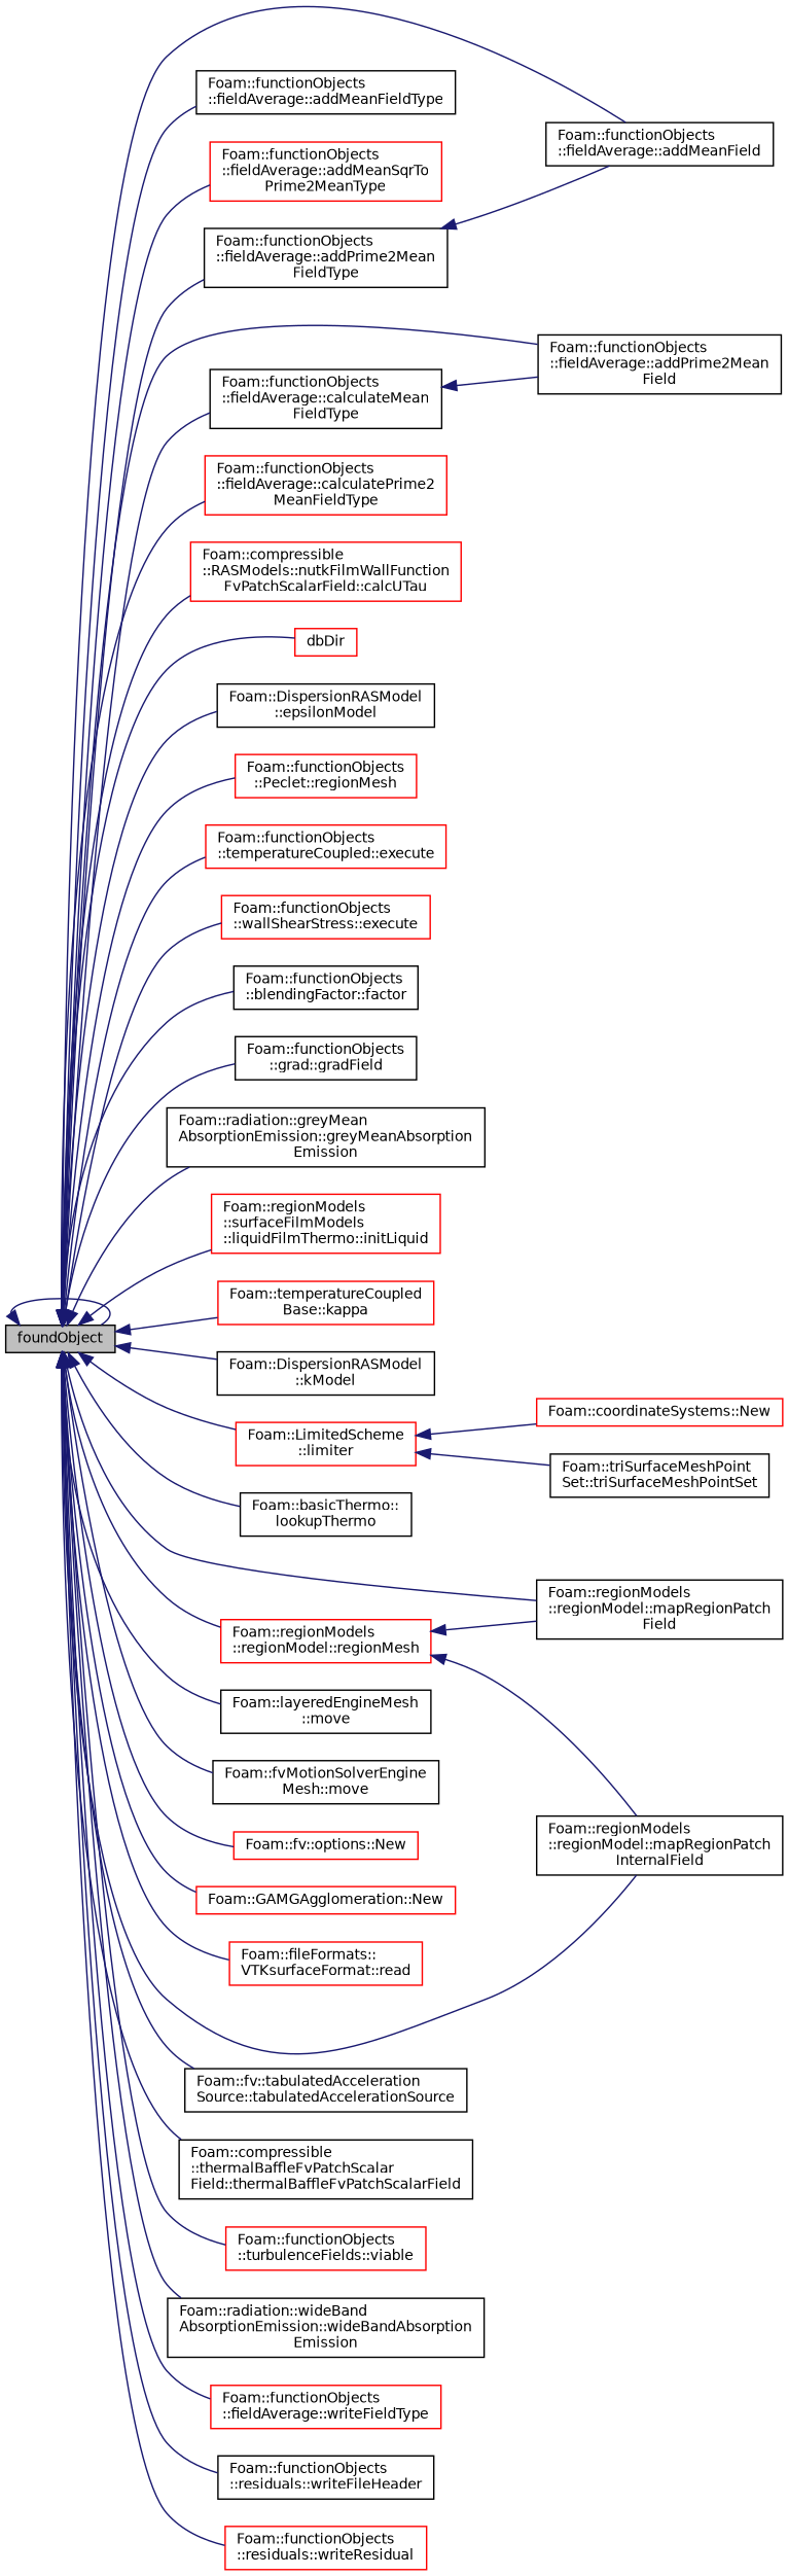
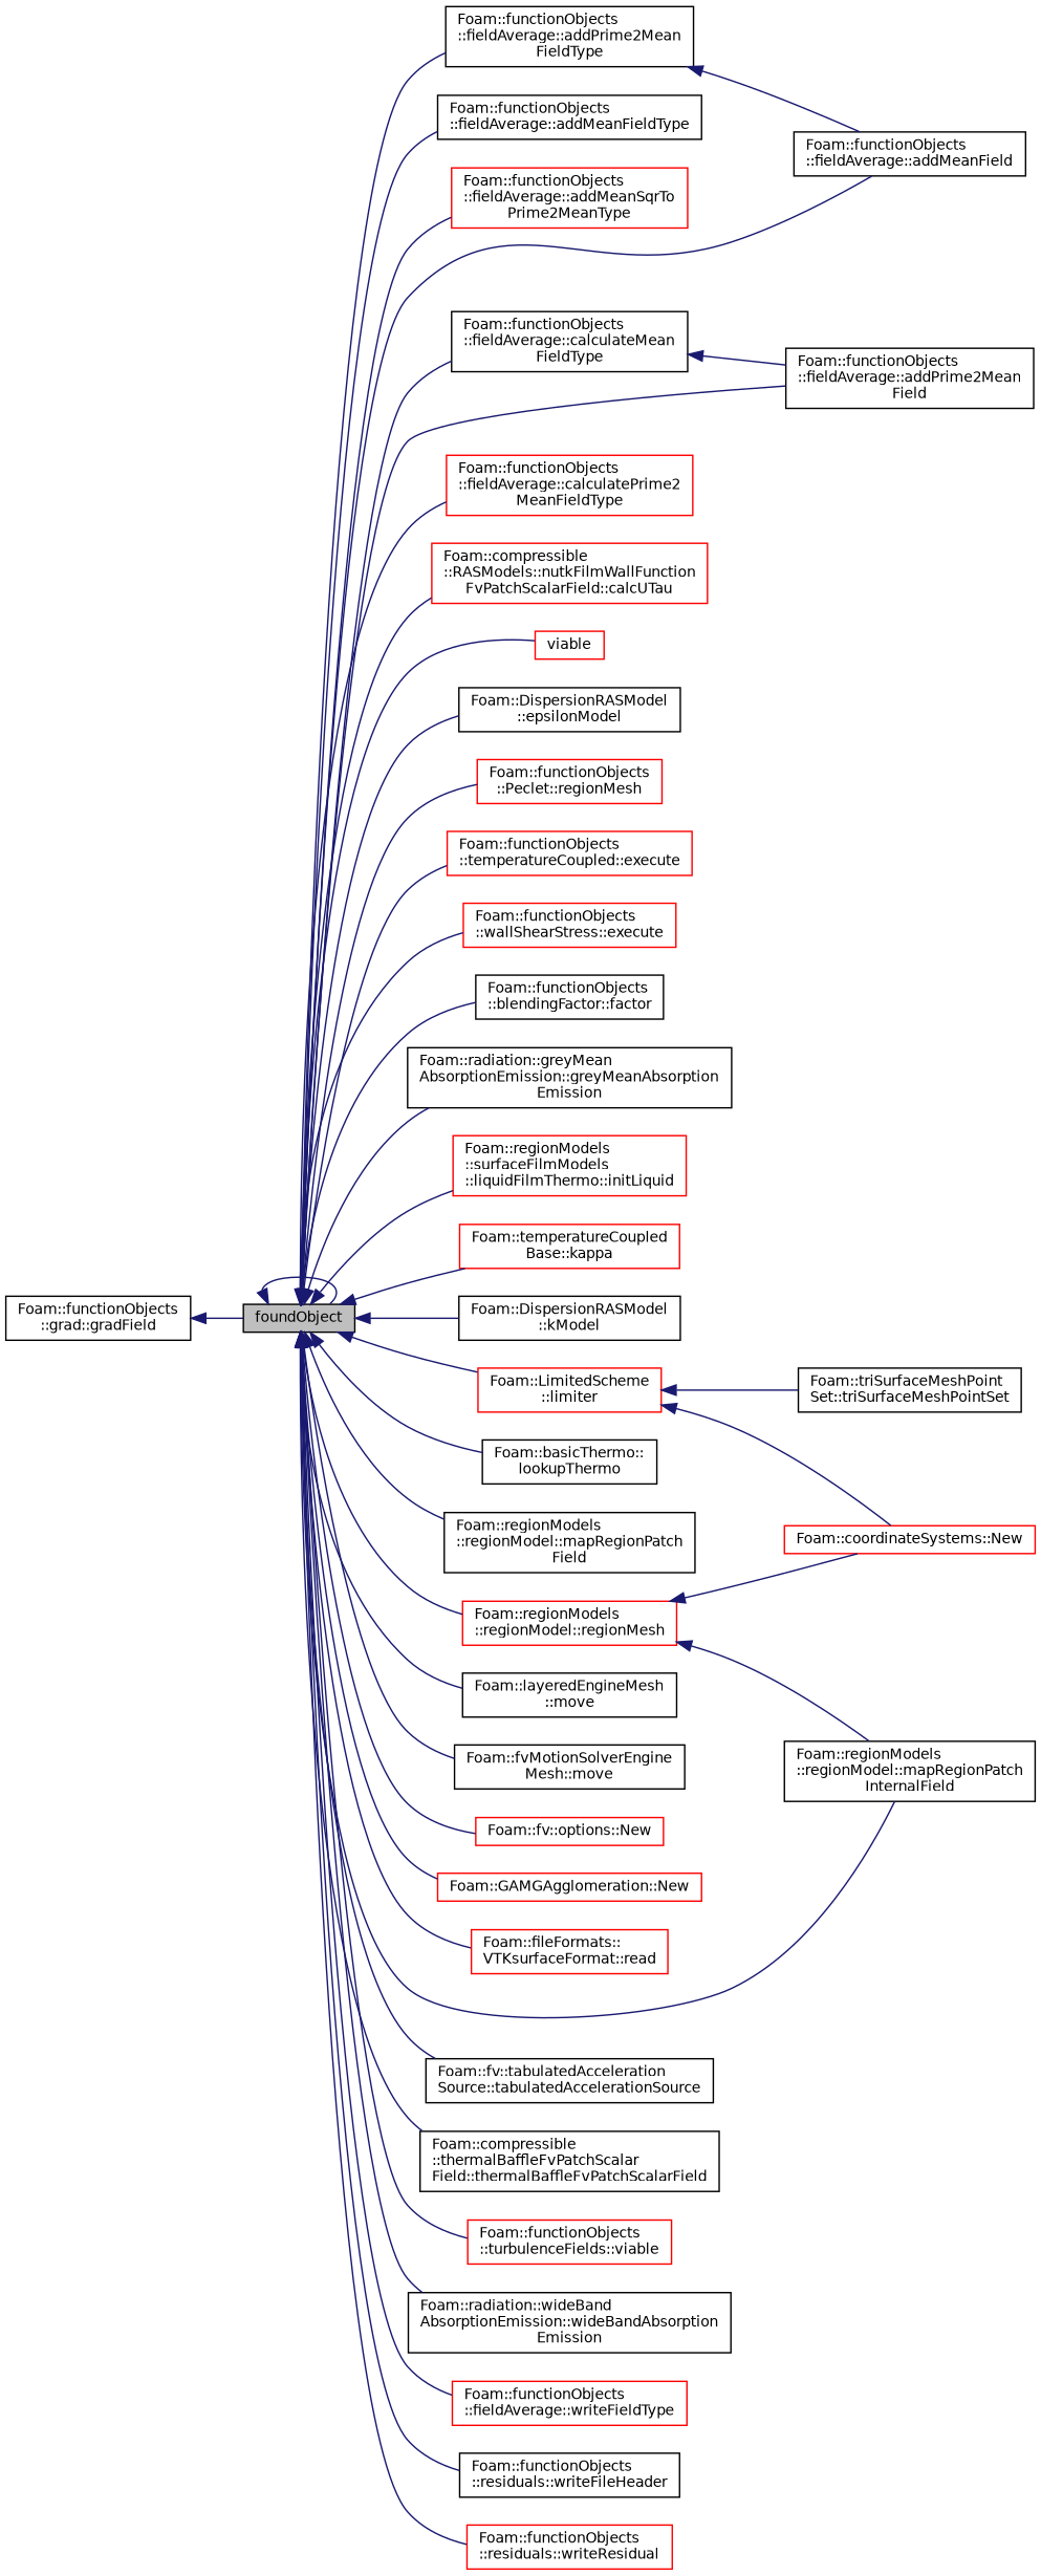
  digraph {
    rankdir=LR
    node [color=black fontname=Helvetica fontsize=10 shape=record]
    edge [color=midnightblue dir=back fontname=Helvetica fontsize=10 labelfontname=Helvetica labelfontsize=10 style=solid]
    n1 [fillcolor=grey75 fontcolor=black height=0.2 label=foundObject style=filled width=0.4]
    n2 [height=0.2 label="Foam::functionObjects\l::fieldAverage::addMeanField" width=0.4]
    n3 [height=0.2 label="Foam::functionObjects\l::fieldAverage::addMeanFieldType" width=0.4]
    n4 [color=red height=0.2 label="Foam::functionObjects\l::fieldAverage::addMeanSqrTo\lPrime2MeanType" width=0.4]
    n5 [height=0.2 label="Foam::functionObjects\l::fieldAverage::addPrime2Mean\lField" width=0.4]
    n6 [height=0.2 label="Foam::functionObjects\l::fieldAverage::addPrime2Mean\lFieldType" width=0.4]
    n7 [height=0.2 label="Foam::functionObjects\l::fieldAverage::calculateMean\lFieldType" width=0.4]
    n8 [color=red height=0.2 label="Foam::functionObjects\l::fieldAverage::calculatePrime2\lMeanFieldType" width=0.4]
    n9 [color=red height=0.2 label="Foam::compressible\l::RASModels::nutkFilmWallFunction\lFvPatchScalarField::calcUTau" width=0.4]
-   n10 [color=red height=0.2 label=dbDir width=0.4]
+   n10 [color=red height=0.2 label=viable width=0.4]
    n11 [height=0.2 label="Foam::DispersionRASModel\l::epsilonModel" width=0.4]
    n12 [color=red height=0.2 label="Foam::functionObjects\l::Peclet::regionMesh" width=0.4]
    n13 [color=red height=0.2 label="Foam::functionObjects\l::temperatureCoupled::execute" width=0.4]
    n14 [color=red height=0.2 label="Foam::functionObjects\l::wallShearStress::execute" width=0.4]
    n15 [height=0.2 label="Foam::functionObjects\l::blendingFactor::factor" width=0.4]
    n16 [height=0.2 label="Foam::functionObjects\l::grad::gradField" width=0.4]
    n17 [height=0.2 label="Foam::radiation::greyMean\lAbsorptionEmission::greyMeanAbsorption\lEmission" width=0.4]
    n18 [color=red height=0.2 label="Foam::regionModels\l::surfaceFilmModels\l::liquidFilmThermo::initLiquid" width=0.4]
    n19 [color=red height=0.2 label="Foam::temperatureCoupled\lBase::kappa" width=0.4]
    n20 [height=0.2 label="Foam::DispersionRASModel\l::kModel" width=0.4]
    n21 [color=red height=0.2 label="Foam::LimitedScheme\l::limiter" width=0.4]
    n22 [height=0.2 label="Foam::basicThermo::\llookupThermo" width=0.4]
    n23 [height=0.2 label="Foam::regionModels\l::regionModel::mapRegionPatch\lField" width=0.4]
    n24 [height=0.2 label="Foam::regionModels\l::regionModel::mapRegionPatch\lInternalField" width=0.4]
    n25 [height=0.2 label="Foam::layeredEngineMesh\l::move" width=0.4]
    n26 [height=0.2 label="Foam::fvMotionSolverEngine\lMesh::move" width=0.4]
    n27 [color=red height=0.2 label="Foam::fv::options::New" width=0.4]
    n28 [color=red height=0.2 label="Foam::GAMGAgglomeration::New" width=0.4]
    n29 [color=red height=0.2 label="Foam::fileFormats::\lVTKsurfaceFormat::read" width=0.4]
    n30 [color=red height=0.2 label="Foam::regionModels\l::regionModel::regionMesh" width=0.4]
    n31 [height=0.2 label="Foam::fv::tabulatedAcceleration\lSource::tabulatedAccelerationSource" width=0.4]
    n32 [height=0.2 label="Foam::compressible\l::thermalBaffleFvPatchScalar\lField::thermalBaffleFvPatchScalarField" width=0.4]
    n33 [color=red height=0.2 label="Foam::functionObjects\l::turbulenceFields::viable" width=0.4]
    n34 [height=0.2 label="Foam::radiation::wideBand\lAbsorptionEmission::wideBandAbsorption\lEmission" width=0.4]
    n35 [color=red height=0.2 label="Foam::functionObjects\l::fieldAverage::writeFieldType" width=0.4]
    n36 [height=0.2 label="Foam::functionObjects\l::residuals::writeFileHeader" width=0.4]
    n37 [color=red height=0.2 label="Foam::functionObjects\l::residuals::writeResidual" width=0.4]
    n38 [color=red height=0.2 label="Foam::coordinateSystems::New" width=0.4]
    n39 [height=0.2 label="Foam::triSurfaceMeshPoint\lSet::triSurfaceMeshPointSet" width=0.4]
    n1 -> n1
    n1 -> n2
    n1 -> n3
    n1 -> n4
    n1 -> n5
    n1 -> n6
    n1 -> n7
    n1 -> n8
    n1 -> n9
    n1 -> n10
    n1 -> n11
    n1 -> n12
    n1 -> n13
    n1 -> n14
    n1 -> n15
-   n1 -> n16
+   n16 -> n1
    n1 -> n17
    n1 -> n18
    n1 -> n19
    n1 -> n20
    n1 -> n21
    n1 -> n22
    n1 -> n23
    n1 -> n24
    n1 -> n25
    n1 -> n26
    n1 -> n27
    n1 -> n28
    n1 -> n29
    n1 -> n30
    n1 -> n31
    n1 -> n32
    n1 -> n33
    n1 -> n34
    n1 -> n35
    n1 -> n36
    n1 -> n37
    n6 -> n2
    n7 -> n5
    n21 -> n38
    n21 -> n39
-   n30 -> n23
+   n30 -> n38
    n30 -> n24
  }
